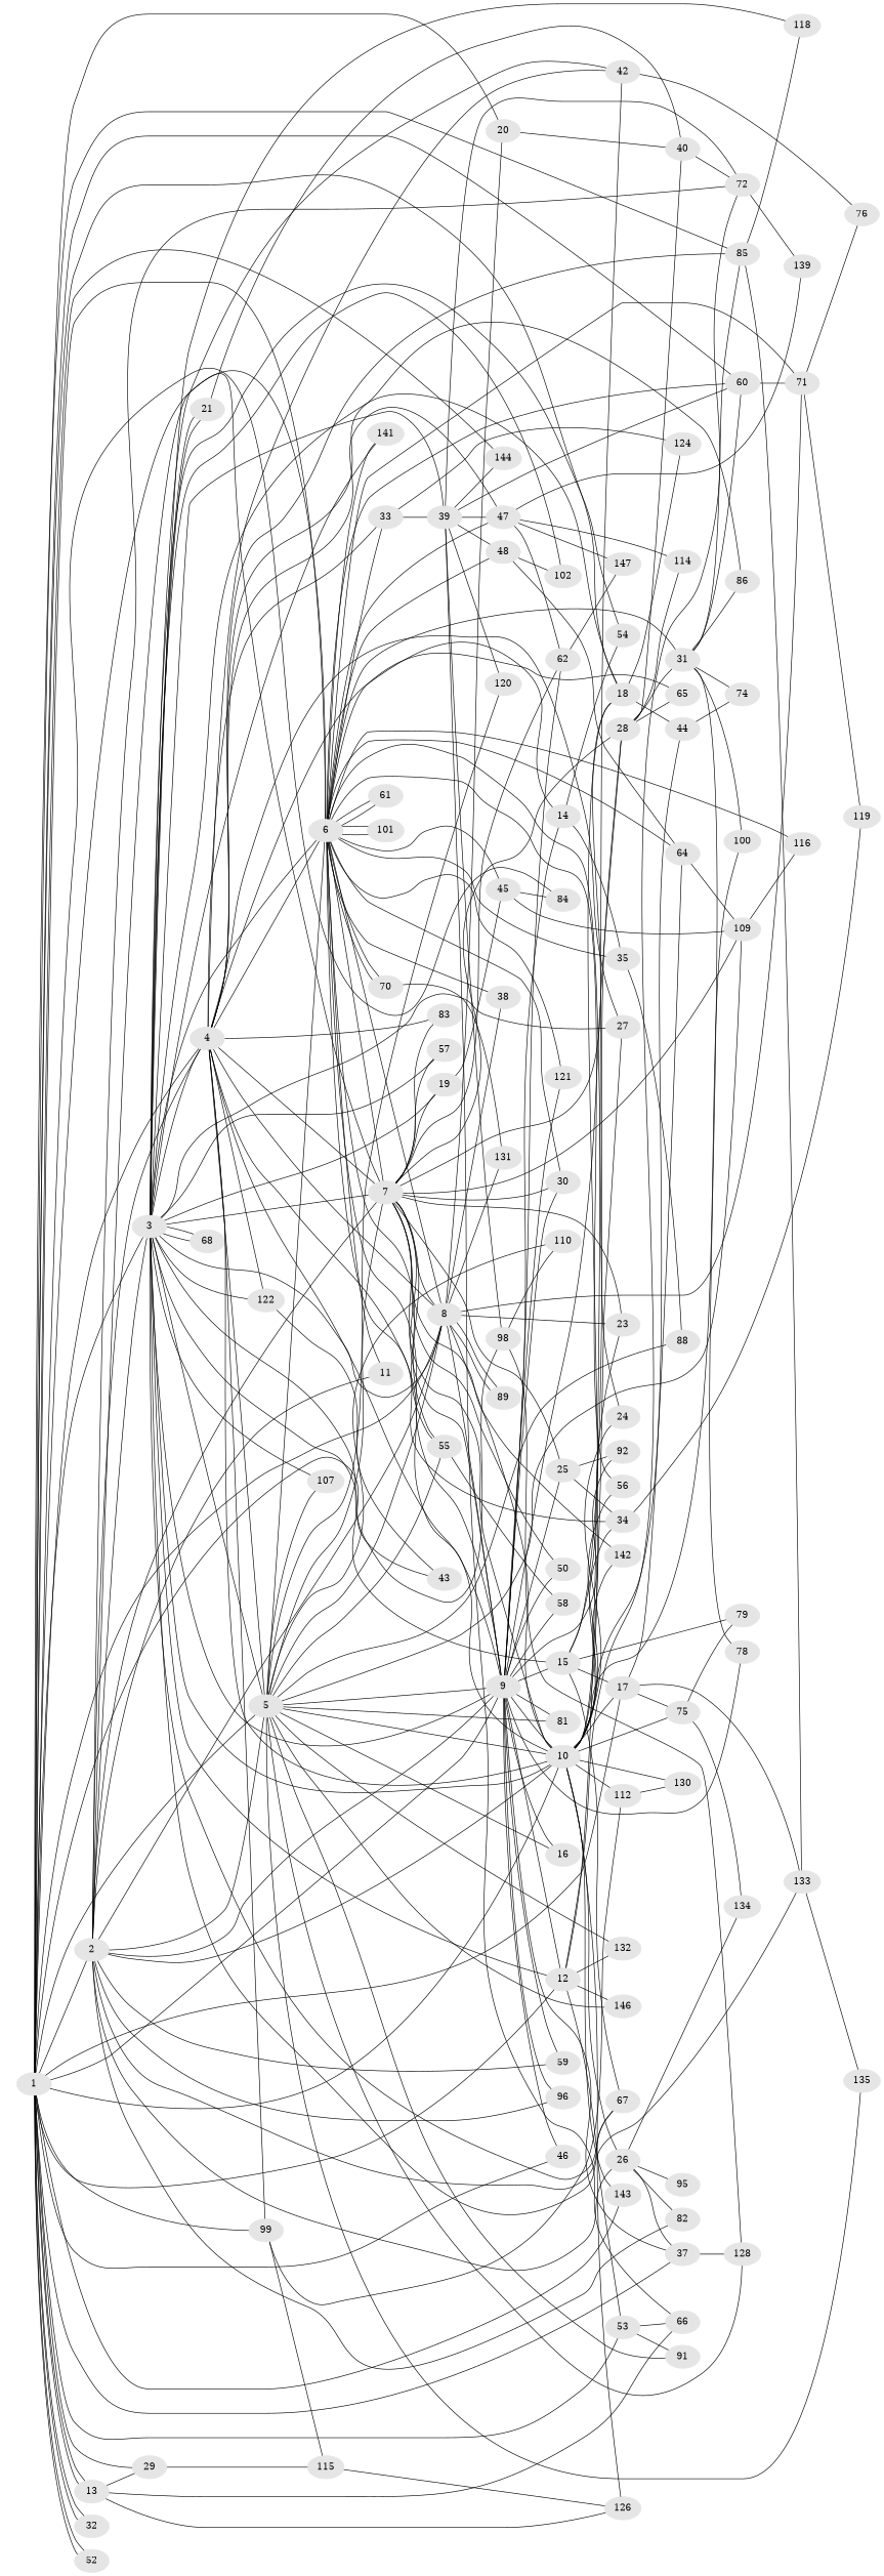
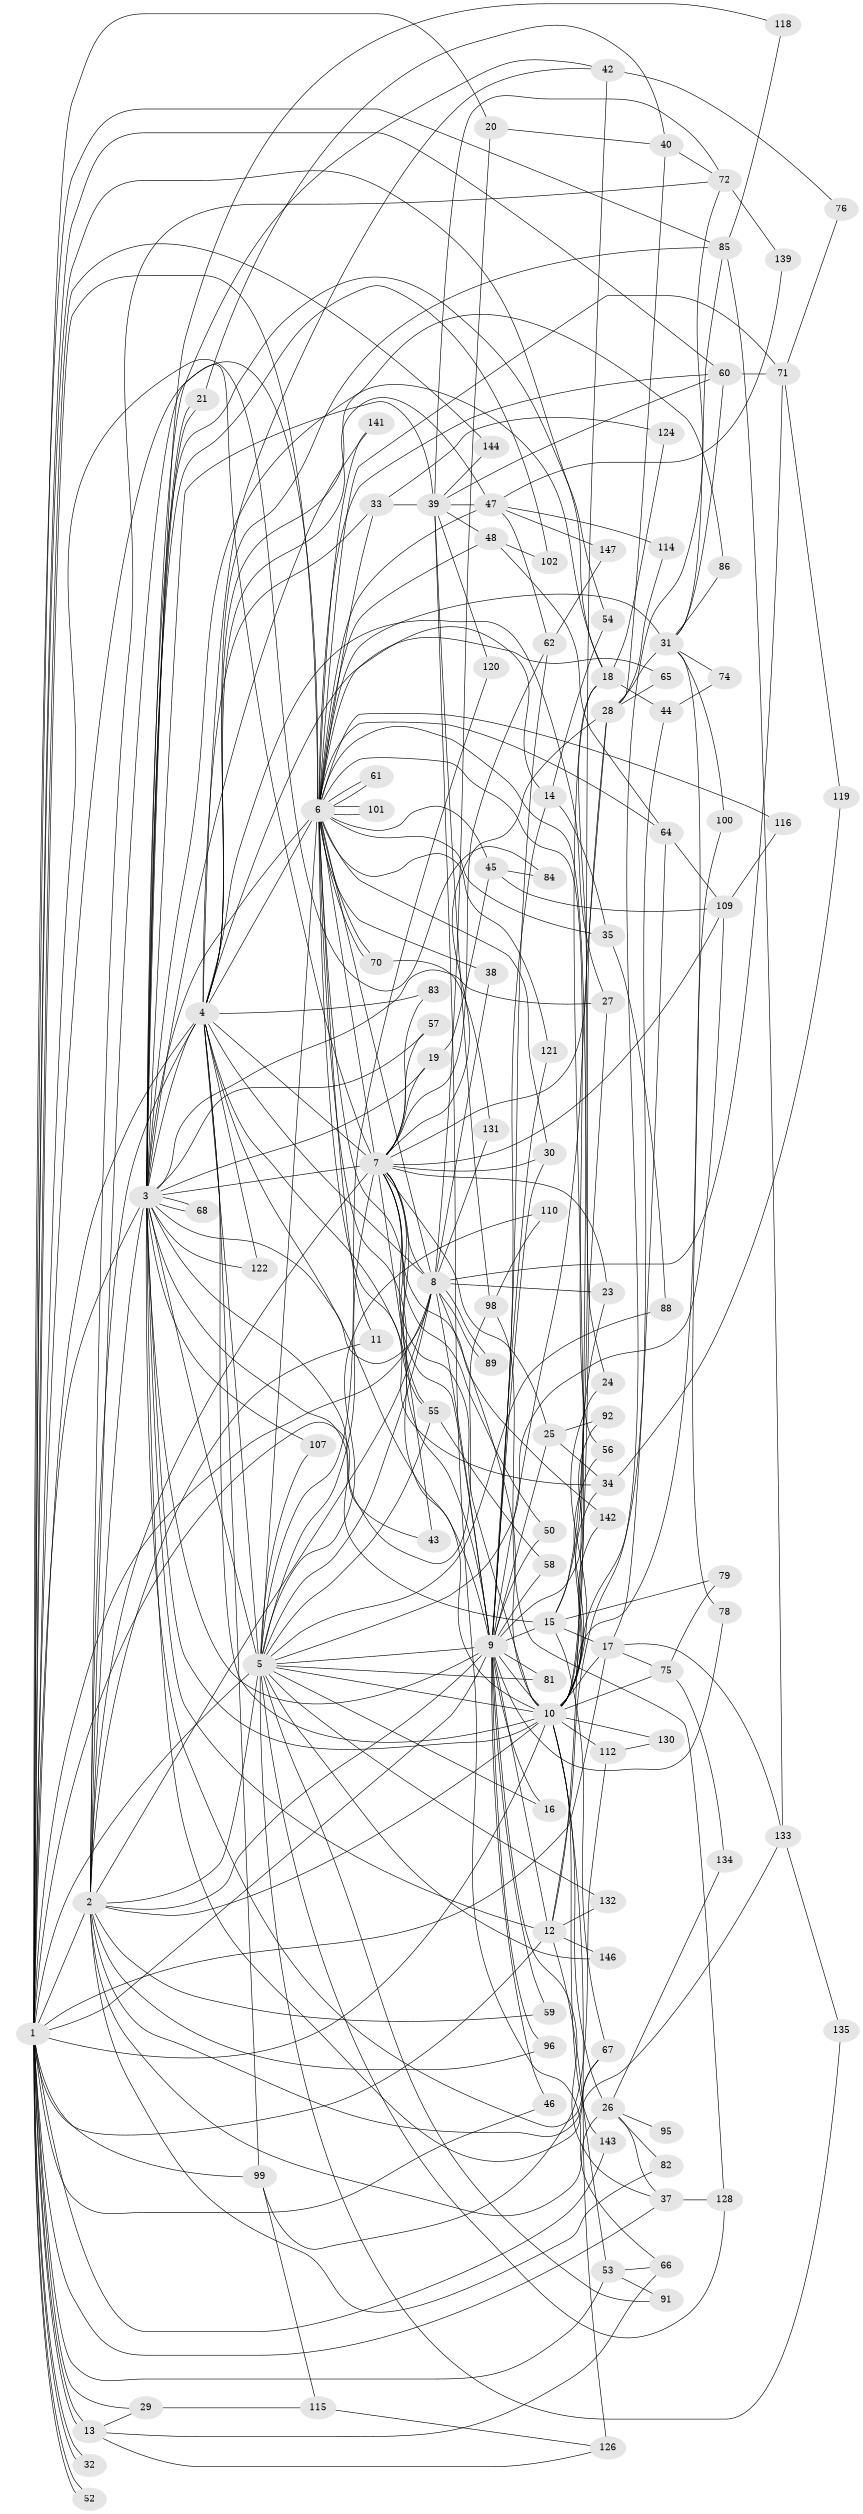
  graph {
    fontname="DejaVu Serif"
    rankdir=LR
    node [color=gray90 fontname="DejaVu Serif" style=filled]
    edge [fontname="DejaVu Serif"]
    1 [super="+129"]
    2 [super="+105"]
    3 [super="+73"]
    4 [super="+63"]
    5 [super="+106"]
    6 [super="+22"]
    7 [super="+93"]
    8 [super="+80"]
    9 [super="+127"]
    10 [super="+145"]
    12 [super="+49"]
    13 [super="+108"]
    17 [super="+149"]
    18 [super="+123"]
    20
    29
    32
    37 [super="+140"]
    43
    46
    52
    53
    60 [super="+117"]
    84
    85 [super="+97"]
    99
    143
    144
    11
    26
    n31 [label=59]
    67 [super="+113"]
    72 [super="+94"]
    82
    96
    15 [super="+41"]
    19
    21
    27
    39 [super="+59"]
    42
    54
    57
    68
    98
    102
    107
    118
    122
    133 [super="+138"]
    141
    14
    33
    34 [super="+36"]
    47
    83
    86
    16
    55 [super="+148"]
    81
    88
    91
    109 [super="+111"]
    110
    120
    128
    132
    135
    146
    24
    30
    31 [super="+69"]
    35
    38
    45
    48 [super="+104"]
    56
    61
    64 [super="+125"]
    65
    70 [super="+77"]
    71 [super="+103"]
    101
    116
    121
    23
    25
    28 [super="+90"]
    50
    62 [super="+136"]
    142
    89
    131
    58
    78
    92
    44
    75
    100
    112
    126 [super="+137"]
    130
    66
    124
    40 [super="+87"]
    115
    95
    134
    139
    79
    76
    119
    114
    147
    74
    1 -- 2
    1 -- 3
    1 -- 4
    1 -- 5
    1 -- 6
    1 -- 7
    1 -- 8
    1 -- 9
    1 -- 10
    1 -- 12
    1 -- 13
    1 -- 13
    1 -- 17
    1 -- 18
    1 -- 20
    1 -- 29
    1 -- 32
    1 -- 32
    1 -- 37
    1 -- 43
    1 -- 46
    1 -- 52
    1 -- 52
    1 -- 53
    1 -- 60
    1 -- 84
    1 -- 85
    1 -- 99
    1 -- 143
    1 -- 144
    2 -- 3
    2 -- 4
    2 -- 5
    2 -- 6
    2 -- 7
    2 -- 8
    2 -- 9
    2 -- 10
    2 -- 11
    2 -- 26
    2 -- n31
    2 -- 67
    2 -- 72
    2 -- 82
    2 -- 96
    3 -- 4
    3 -- 5
    3 -- 6
    3 -- 7
    3 -- 8
    3 -- 9
    3 -- 10
    3 -- 12
    3 -- 18
    3 -- 67
    3 -- 15
    3 -- 19
    3 -- 21
    3 -- 21
    3 -- 27
    3 -- 39
    3 -- 42
    3 -- 54
    3 -- 57
    3 -- 68
    3 -- 68
    3 -- 98
    3 -- 102
    3 -- 107
    3 -- 118
    3 -- 122
    3 -- 133
    3 -- 141
    4 -- 5
    4 -- 6
    4 -- 7
    4 -- 8
    4 -- 9
    4 -- 10
    4 -- 85
    4 -- 99
    4 -- 27
    4 -- 42
    4 -- 122
    4 -- 14
    4 -- 33
    4 -- 34
    4 -- 47
    4 -- 83
    4 -- 86
    5 -- 6
    5 -- 7
    5 -- 8
    5 -- 9
    5 -- 10 [weight=2]
    5 -- 107
    5 -- 16
    5 -- 55
    5 -- 81
    5 -- 88
    5 -- 91
    5 -- 109
    5 -- 110
    5 -- 120
    5 -- 128
    5 -- 132
    5 -- 135
    5 -- 146
    6 -- 7
    6 -- 8
    6 -- 9
    6 -- 10
    6 -- 60
    6 -- 11
    6 -- 141
    6 -- 33
    6 -- 47
    6 -- 55
    6 -- 24
    6 -- 30
    6 -- 31
    6 -- 35
    6 -- 38
    6 -- 45
    6 -- 48
    6 -- 56
    6 -- 61
    6 -- 61
    6 -- 64
    6 -- 65
    6 -- 70 [weight=2]
    6 -- 70
    6 -- 71
    6 -- 101
    6 -- 101
    6 -- 116
    6 -- 121
    7 -- 8
    7 -- 9
    7 -- 10
    7 -- 18
-   122 -- 43
+   7 -- 43
    7 -- 19
    7 -- 57
    7 -- 83
    7 -- 55
    7 -- 109
    7 -- 30
    7 -- 23
    7 -- 25
    7 -- 28
    7 -- 50
    7 -- 62
    7 -- 142
    8 -- 9
    8 -- 10
    8 -- 20
    8 -- 38
    8 -- 71
    8 -- 23 [weight=2]
    8 -- 89
    8 -- 89
    8 -- 131
    9 -- 10
    9 -- 12
    9 -- 37
    9 -- 46
    9 -- n31
    9 -- 96
    9 -- 15
    9 -- 14
    9 -- 16
    9 -- 81
    9 -- 30
    9 -- 121
    9 -- 25
    9 -- 28
    9 -- 50
    9 -- 62
    9 -- 58
    9 -- 78
    9 -- 92
    10 -- 17 [weight=2]
    10 -- 18
    10 -- 143
    10 -- 26
    10 -- 27
    10 -- 34
    10 -- 24
    10 -- 56
    10 -- 142
    10 -- 44
    10 -- 75
    10 -- 100
    10 -- 112
    10 -- 126
    10 -- 130
    12 -- 53
    12 -- 72
    12 -- 42
    12 -- 132
    12 -- 146
    13 -- 29
    13 -- 126
    13 -- 66
    17 -- 133
    17 -- 64
    17 -- 75
    18 -- 44
    18 -- 124
    20 -- 40
    29 -- 115
    37 -- 128
    53 -- 91
    53 -- 66
    60 -- 71
    85 -- 118
    85 -- 133
    99 -- 112
    99 -- 115
    26 -- 37
    26 -- 82
    26 -- 95
    26 -- 134
    72 -- 139
    15 -- 17
    15 -- 67
    15 -- 23
    15 -- 28
    15 -- 79
    19 -- 45
    21 -- 40
    39 -- 60
    39 -- 144
    39 -- 72
    39 -- 98
    39 -- 47
    39 -- 120
    39 -- 48
    39 -- 66
    42 -- 76
    98 -- 110
    98 -- 128
    133 -- 135
    14 -- 54
    14 -- 35
    33 -- 39
    33 -- 124
    34 -- 119
    47 -- 62
    47 -- 139
    47 -- 114
    47 -- 147
    55 -- 58
    109 -- 116
    31 -- 60
    31 -- 85
    31 -- 86
    31 -- 78
    31 -- 100
    31 -- 74
    35 -- 88
    45 -- 84
    45 -- 109
    48 -- 102
    48 -- 64
    64 -- 109
    70 -- 131
    71 -- 76
    71 -- 119
    25 -- 34
    25 -- 92
    28 -- 31
    28 -- 65
    28 -- 40
    28 -- 114
    62 -- 147
    44 -- 74
    75 -- 134
    75 -- 79
    112 -- 130
    40 -- 72
    115 -- 126
  }
